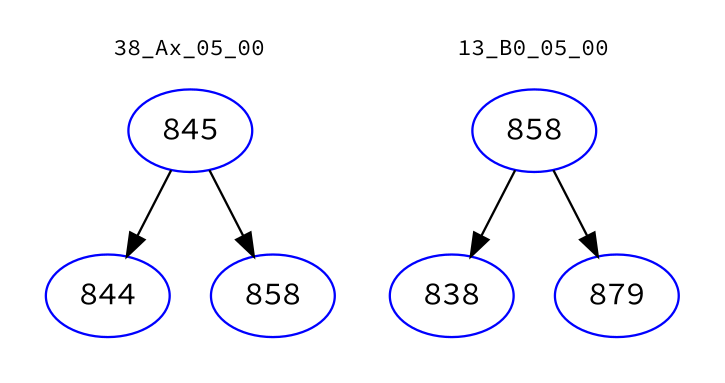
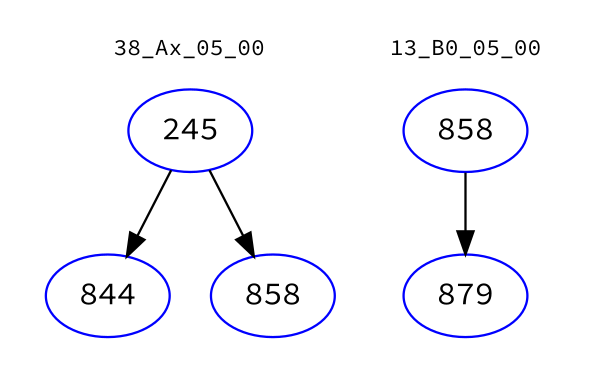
  digraph {
    fontname="Source Code Pro"
    node [color=blue fontname="Source Code Pro"]
    edge [color=black fontname="Source Code Pro"]
-   n1 [label=845]
+   n1 [label=245]
    n2 [label=844]
    n3 [label=858]
    n4 [label=858]
-   n5 [label=838]
    n6 [label=879]
    subgraph cluster_1 {
      color=white
      fontsize=10
      label="38_Ax_05_00"
      n1
      n2
      n3
    }
    subgraph cluster_2 {
      color=white
      fontsize=10
      label="13_B0_05_00"
      n4
-     n5
      n6
    }
    n1 -> n2
    n1 -> n3
-   n4 -> n5
    n4 -> n6
  }
